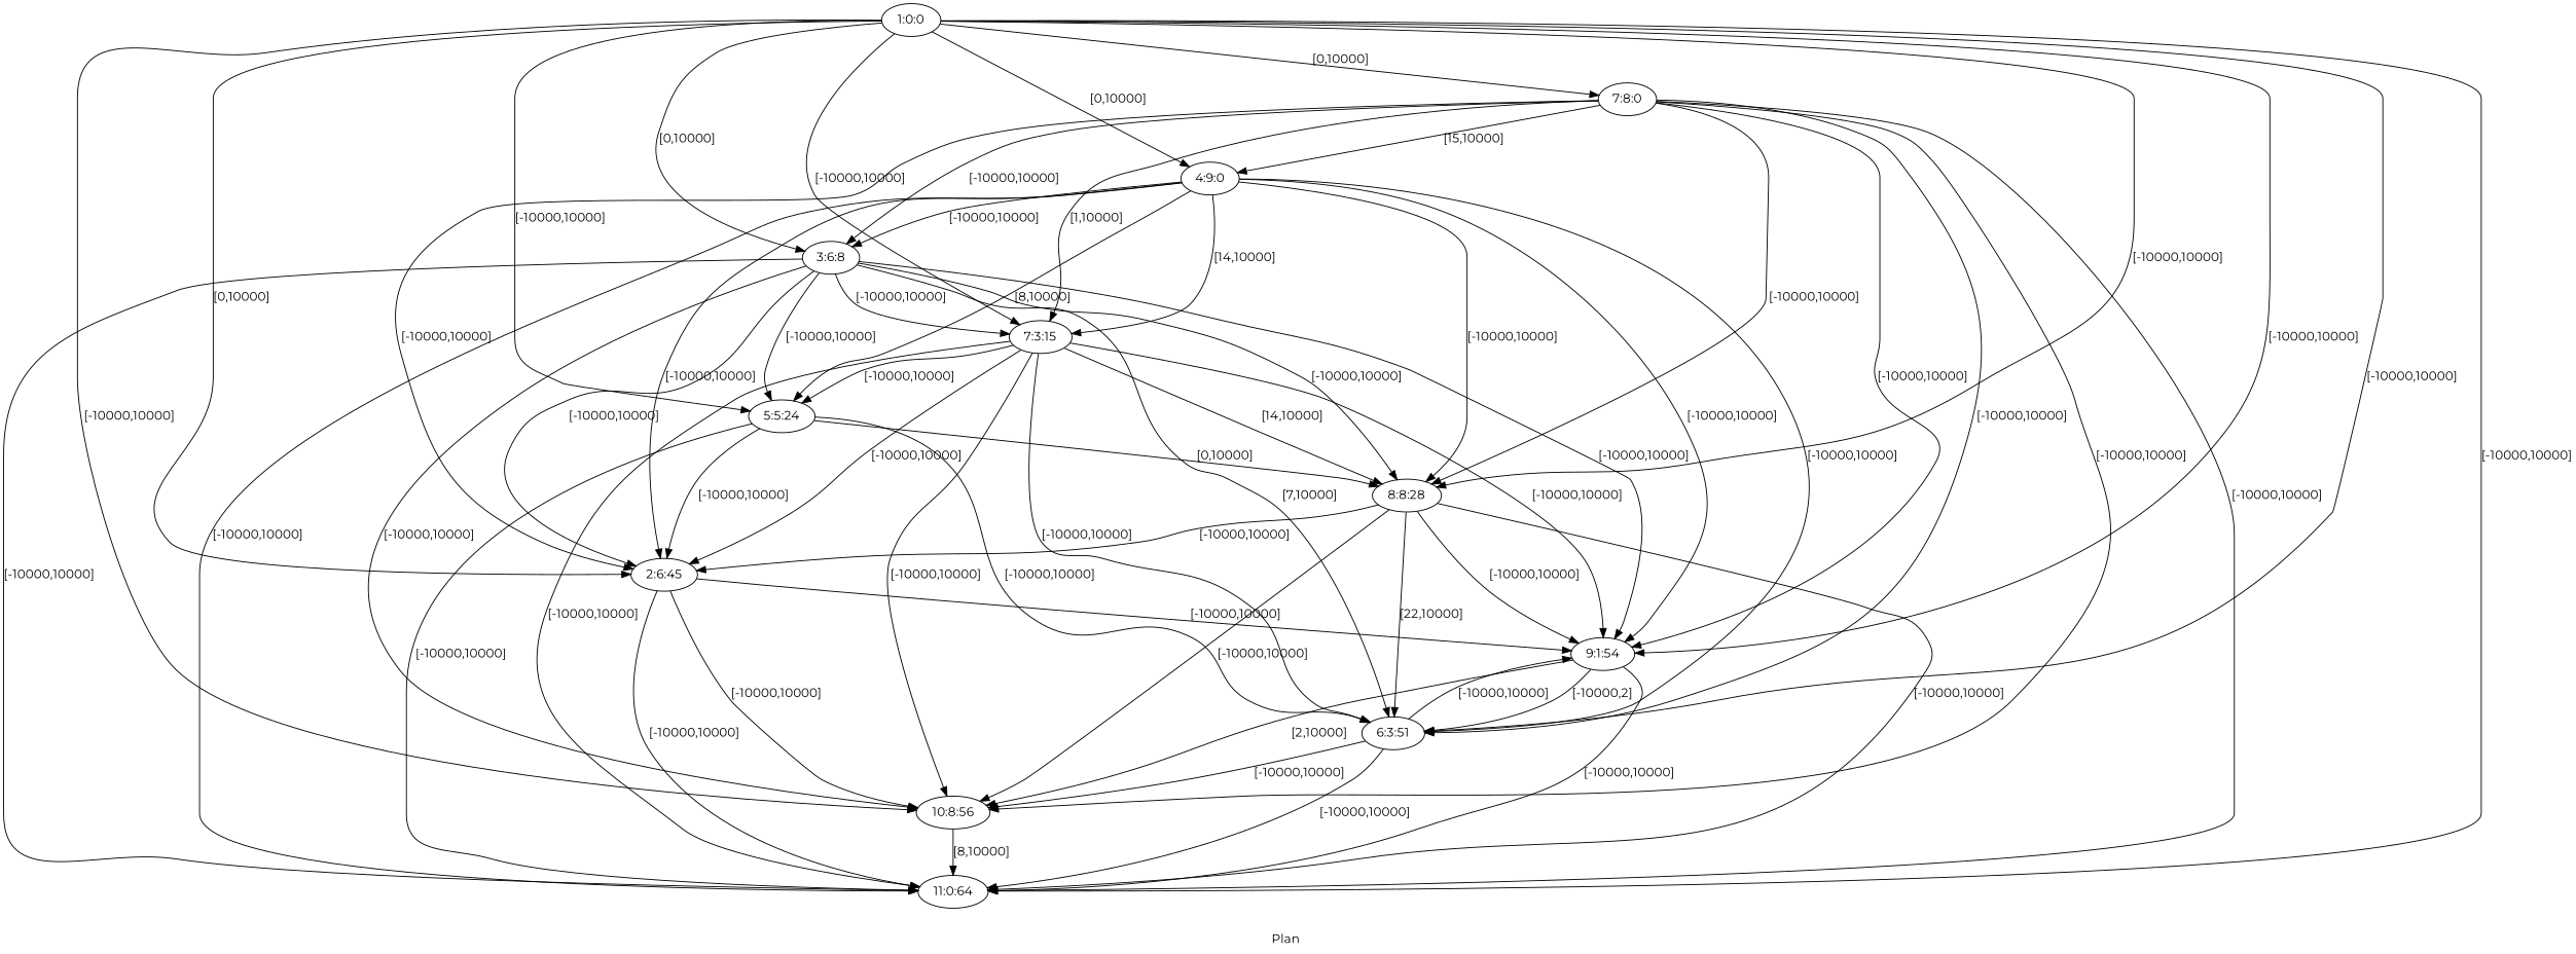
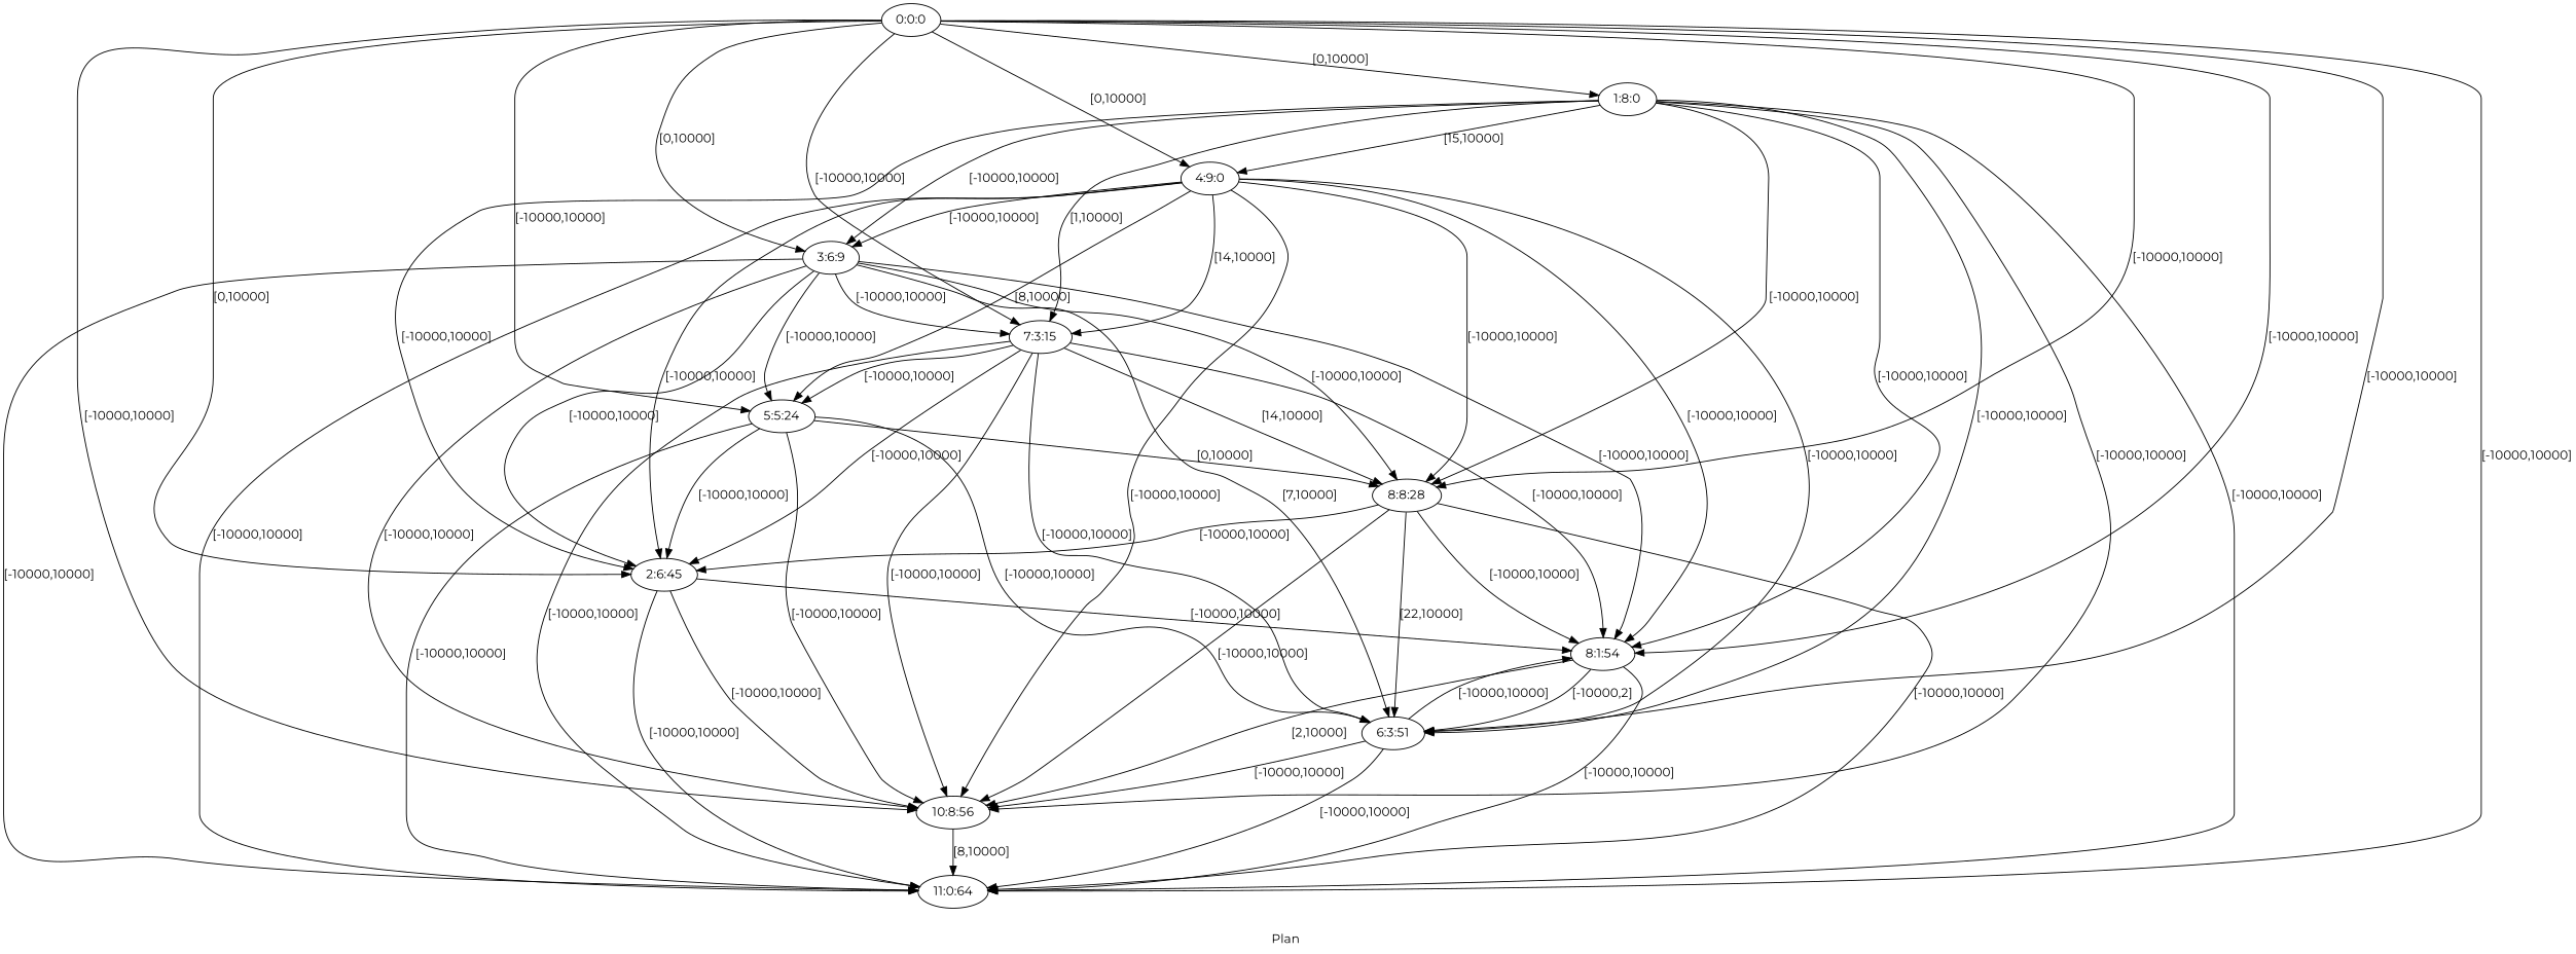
  digraph {
    fldt=0.599581
    fontname=Montserrat
    label="Plan "
    nodesep=.45
    rankdir=TB
    node [fontname=Montserrat]
    edge [fontname=Montserrat]
-   "0:0:0" [label="1:0:0"]
-   "1:8:0" [label="7:8:0"]
+   "0:0:0"
+   "1:8:0"
    "2:6:45"
-   "3:6:9" [label="3:6:8"]
+   "3:6:9"
    "4:9:0"
    "5:5:24"
    "6:3:51"
    n8 [label="7:3:15"]
    n9 [label="8:8:28"]
-   "9:1:54"
+   "9:1:54" [label="8:1:54"]
    "10:8:56"
    "11:0:64"
    "0:0:0" -> "1:8:0" [label="[0,10000]"]
    "0:0:0" -> "2:6:45" [label="[0,10000]"]
    "0:0:0" -> "3:6:9" [label="[0,10000]"]
    "0:0:0" -> "4:9:0" [label="[0,10000]"]
    "0:0:0" -> "5:5:24" [label="[-10000,10000]"]
    "0:0:0" -> "6:3:51" [label="[-10000,10000]"]
    "0:0:0" -> n8 [label="[-10000,10000]"]
    "0:0:0" -> n9 [label="[-10000,10000]"]
    "0:0:0" -> "9:1:54" [label="[-10000,10000]"]
    "0:0:0" -> "10:8:56" [label="[-10000,10000]"]
    "0:0:0" -> "11:0:64" [label="[-10000,10000]"]
    "1:8:0" -> "2:6:45" [label="[-10000,10000]"]
    "1:8:0" -> "3:6:9" [label="[-10000,10000]"]
    "1:8:0" -> "4:9:0" [label="[15,10000]"]
    "1:8:0" -> "6:3:51" [label="[-10000,10000]"]
    "1:8:0" -> n8 [label="[1,10000]"]
    "1:8:0" -> n9 [label="[-10000,10000]"]
    "1:8:0" -> "9:1:54" [label="[-10000,10000]"]
    "1:8:0" -> "10:8:56" [label="[-10000,10000]"]
    "1:8:0" -> "11:0:64" [label="[-10000,10000]"]
    "2:6:45" -> "9:1:54" [label="[-10000,10000]"]
    "2:6:45" -> "10:8:56" [label="[-10000,10000]"]
    "2:6:45" -> "11:0:64" [label="[-10000,10000]"]
    "3:6:9" -> "2:6:45" [label="[-10000,10000]"]
    "3:6:9" -> "5:5:24" [label="[-10000,10000]"]
    "3:6:9" -> "6:3:51" [label="[7,10000]"]
    "3:6:9" -> n8 [label="[-10000,10000]"]
    "3:6:9" -> n9 [label="[-10000,10000]"]
    "3:6:9" -> "9:1:54" [label="[-10000,10000]"]
    "3:6:9" -> "10:8:56" [label="[-10000,10000]"]
    "3:6:9" -> "11:0:64" [label="[-10000,10000]"]
    "4:9:0" -> "2:6:45" [label="[-10000,10000]"]
    "4:9:0" -> "3:6:9" [label="[-10000,10000]"]
    "4:9:0" -> "5:5:24" [label="[8,10000]"]
    "4:9:0" -> "6:3:51" [label="[-10000,10000]"]
    "4:9:0" -> n8 [label="[14,10000]"]
    "4:9:0" -> n9 [label="[-10000,10000]"]
    "4:9:0" -> "9:1:54" [label="[-10000,10000]"]
+   "4:9:0" -> "10:8:56" [label="[-10000,10000]"]
    "4:9:0" -> "11:0:64" [label="[-10000,10000]"]
    "5:5:24" -> "2:6:45" [label="[-10000,10000]"]
    "5:5:24" -> "6:3:51" [label="[-10000,10000]"]
    "5:5:24" -> n9 [label="[0,10000]"]
+   "5:5:24" -> "10:8:56" [label="[-10000,10000]"]
    "5:5:24" -> "11:0:64" [label="[-10000,10000]"]
    "6:3:51" -> "9:1:54" [label="[-10000,10000]"]
    "6:3:51" -> "10:8:56" [label="[-10000,10000]"]
    "6:3:51" -> "11:0:64" [label="[-10000,10000]"]
    n8 -> "2:6:45" [label="[-10000,10000]"]
    n8 -> "5:5:24" [label="[-10000,10000]"]
    n8 -> "6:3:51" [label="[-10000,10000]"]
    n8 -> n9 [label="[14,10000]"]
    n8 -> "9:1:54" [label="[-10000,10000]"]
    n8 -> "10:8:56" [label="[-10000,10000]"]
    n8 -> "11:0:64" [label="[-10000,10000]"]
    n9 -> "2:6:45" [label="[-10000,10000]"]
    n9 -> "6:3:51" [label="[22,10000]"]
    n9 -> "9:1:54" [label="[-10000,10000]"]
    n9 -> "10:8:56" [label="[-10000,10000]"]
    n9 -> "11:0:64" [label="[-10000,10000]"]
    "9:1:54" -> "6:3:51" [label="[-10000,2]"]
    "9:1:54" -> "10:8:56" [label="[2,10000]"]
    "9:1:54" -> "11:0:64" [label="[-10000,10000]"]
    "10:8:56" -> "11:0:64" [label="[8,10000]"]
  }
